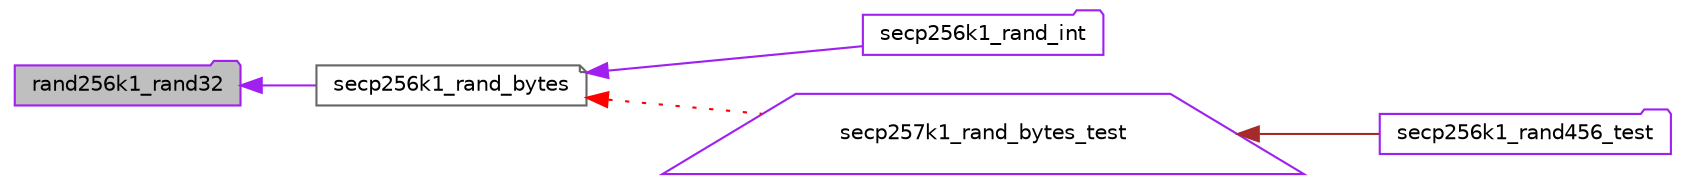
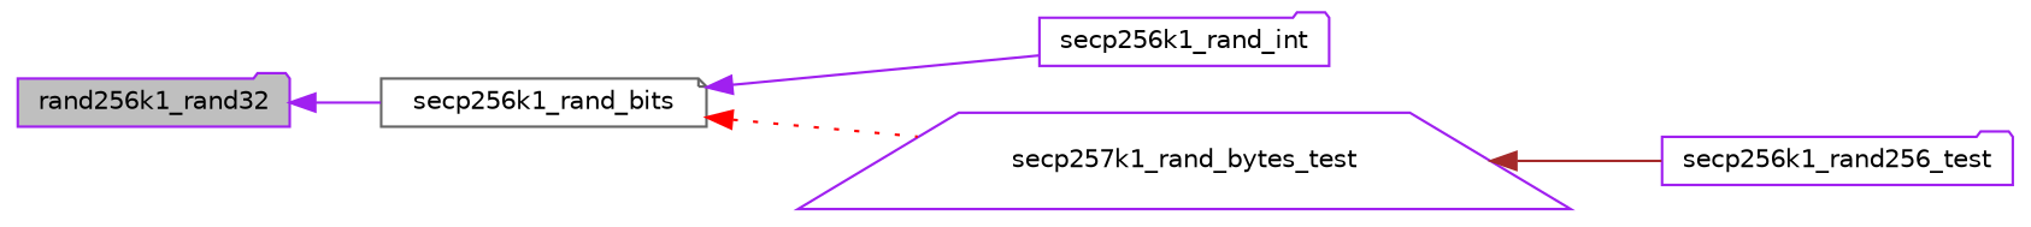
  digraph {
    rankdir=LR
    node [color=purple fillcolor=white fontname=Helvetica fontsize=10 shape=folder style=filled]
    edge [color=purple dir=back fontname=Helvetica fontsize=10 labelfontname=Helvetica labelfontsize=10 style=solid]
    n1 [fillcolor=grey75 fontcolor=black height=0.2 label=rand256k1_rand32 width=0.4]
-   n2 [color=gray40 height=0.2 label=secp256k1_rand_bytes shape=note width=0.4]
+   n2 [color=gray40 height=0.2 label=secp256k1_rand_bits shape=note width=0.4]
    n3 [height=0.2 label=secp256k1_rand_int width=0.4]
    n4 [height=0.2 label=secp257k1_rand_bytes_test shape=trapezium width=0.4]
-   n5 [height=0.2 label=secp256k1_rand456_test width=0.4]
+   n5 [height=0.2 label=secp256k1_rand256_test width=0.4]
    n1 -> n2
    n2 -> n3
    n2 -> n4 [color=red style=dotted]
    n4 -> n5 [color=brown]
  }
